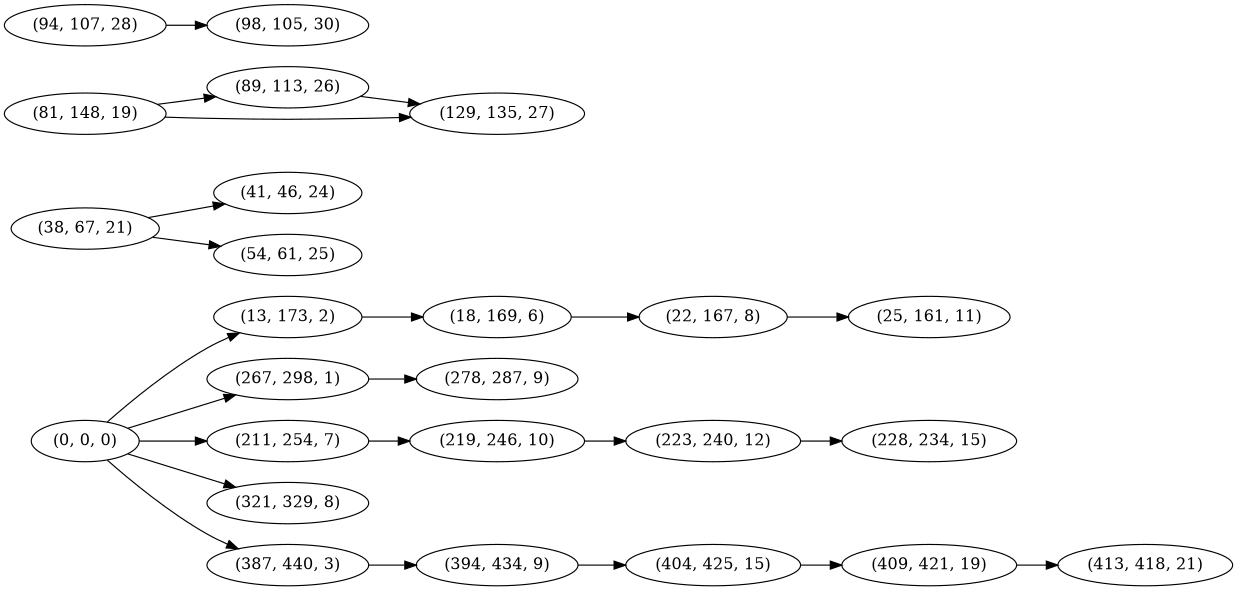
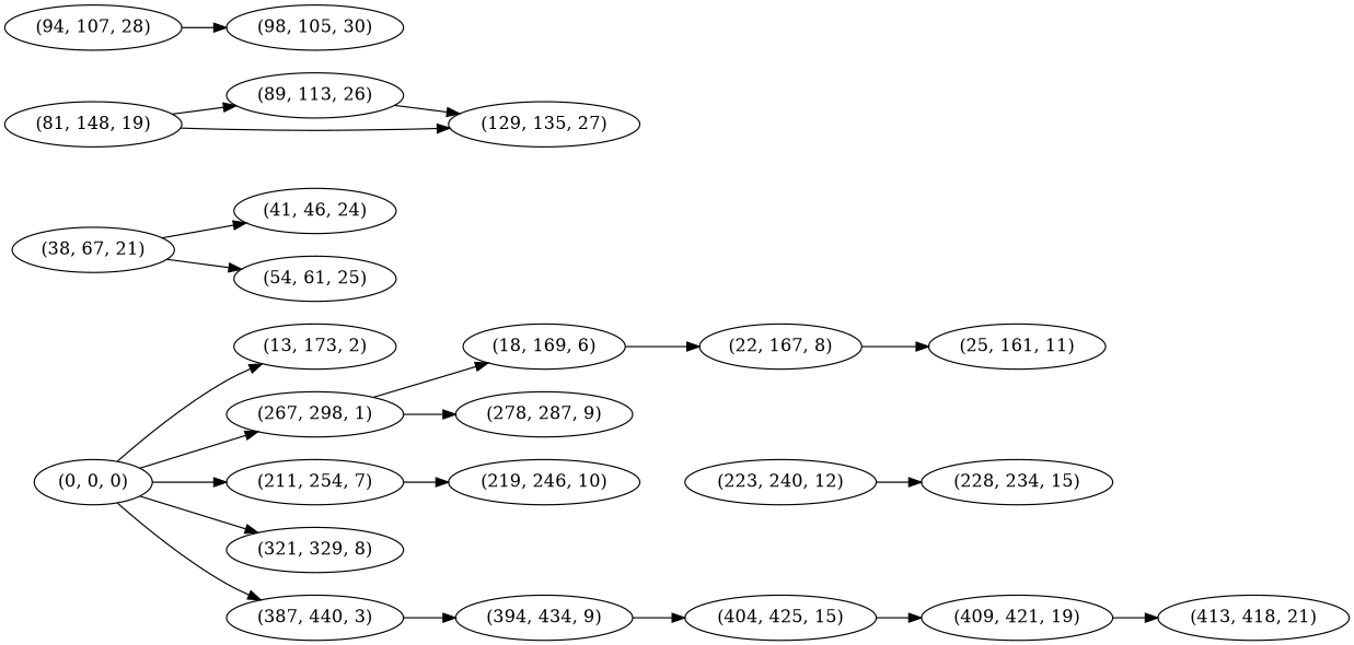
  digraph {
    fontname="DejaVu Serif"
    rankdir=LR
    node [fontname="DejaVu Serif"]
    edge [fontname="DejaVu Serif"]
    "(0, 0, 0)"
    "(13, 173, 2)"
    "(211, 254, 7)"
    "(267, 298, 1)"
    "(321, 329, 8)"
    "(387, 440, 3)"
    "(18, 169, 6)"
    "(219, 246, 10)"
    "(278, 287, 9)"
    "(394, 434, 9)"
    "(22, 167, 8)"
    "(25, 161, 11)"
    "(38, 67, 21)"
    "(41, 46, 24)"
    "(54, 61, 25)"
    "(81, 148, 19)"
    "(89, 113, 26)"
    "(129, 135, 27)"
    "(94, 107, 28)"
    "(98, 105, 30)"
    "(223, 240, 12)"
    n22 [label="(228, 234, 15)"]
    "(404, 425, 15)"
    "(409, 421, 19)"
    "(413, 418, 21)"
    "(0, 0, 0)" -> "(13, 173, 2)"
    "(0, 0, 0)" -> "(211, 254, 7)"
    "(0, 0, 0)" -> "(267, 298, 1)"
    "(0, 0, 0)" -> "(321, 329, 8)"
    "(0, 0, 0)" -> "(387, 440, 3)"
-   "(13, 173, 2)" -> "(18, 169, 6)"
+   "(267, 298, 1)" -> "(18, 169, 6)"
    "(211, 254, 7)" -> "(219, 246, 10)"
    "(267, 298, 1)" -> "(278, 287, 9)"
    "(387, 440, 3)" -> "(394, 434, 9)"
    "(18, 169, 6)" -> "(22, 167, 8)"
-   "(219, 246, 10)" -> "(223, 240, 12)"
    "(394, 434, 9)" -> "(404, 425, 15)"
    "(22, 167, 8)" -> "(25, 161, 11)"
    "(38, 67, 21)" -> "(41, 46, 24)"
    "(38, 67, 21)" -> "(54, 61, 25)"
    "(81, 148, 19)" -> "(89, 113, 26)"
    "(81, 148, 19)" -> "(129, 135, 27)"
    "(89, 113, 26)" -> "(129, 135, 27)"
    "(94, 107, 28)" -> "(98, 105, 30)"
    "(223, 240, 12)" -> n22
    "(404, 425, 15)" -> "(409, 421, 19)"
    "(409, 421, 19)" -> "(413, 418, 21)"
  }
